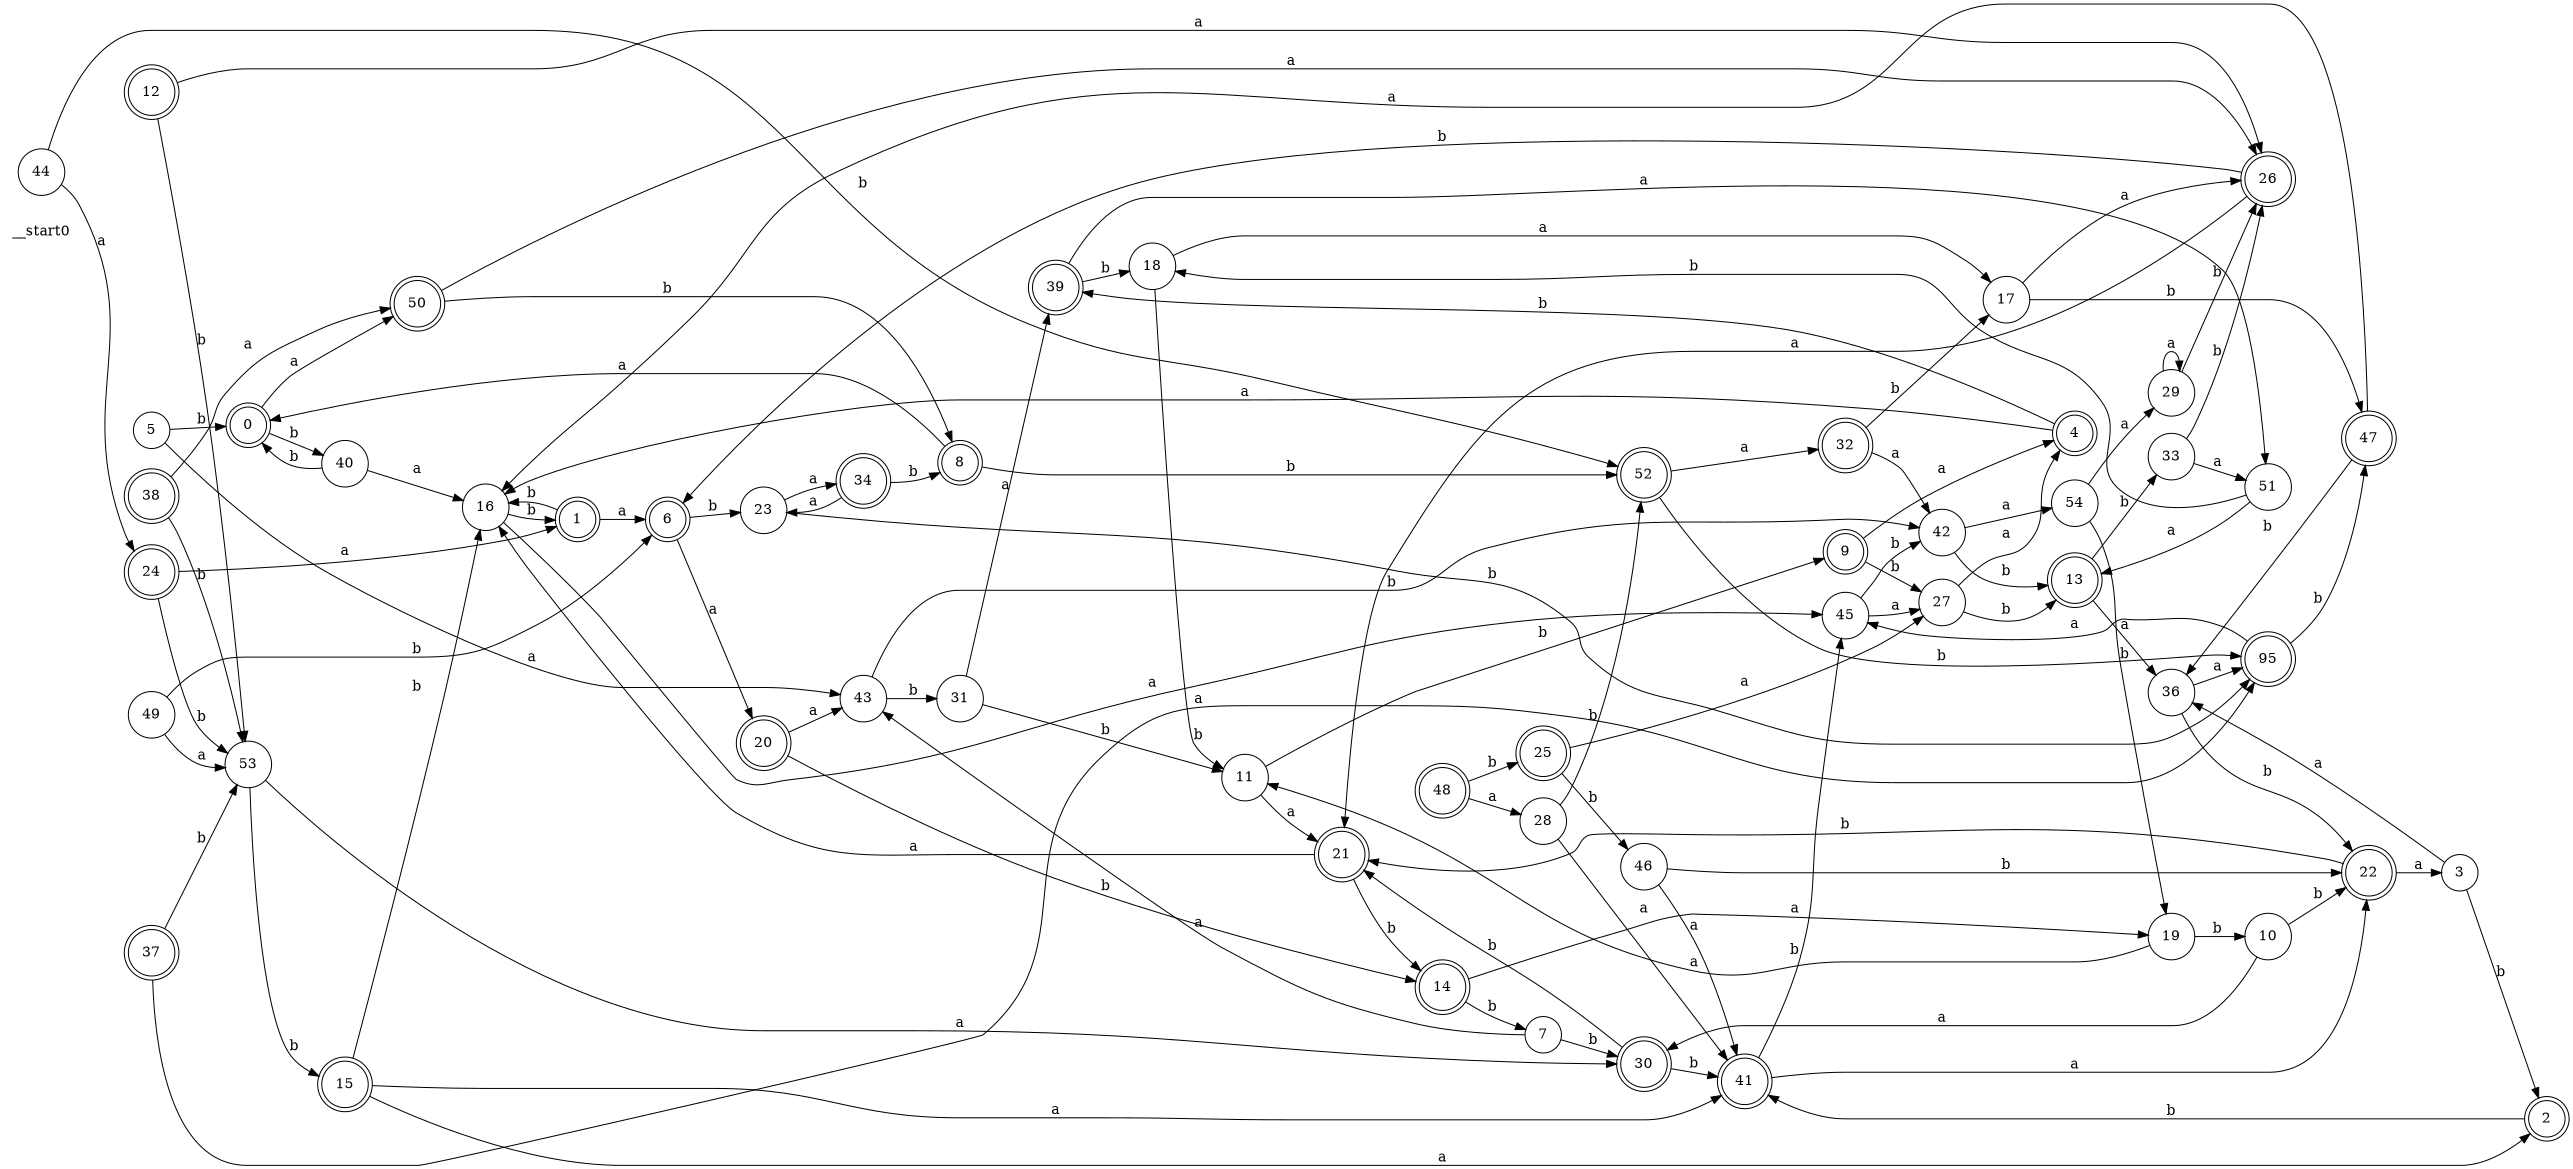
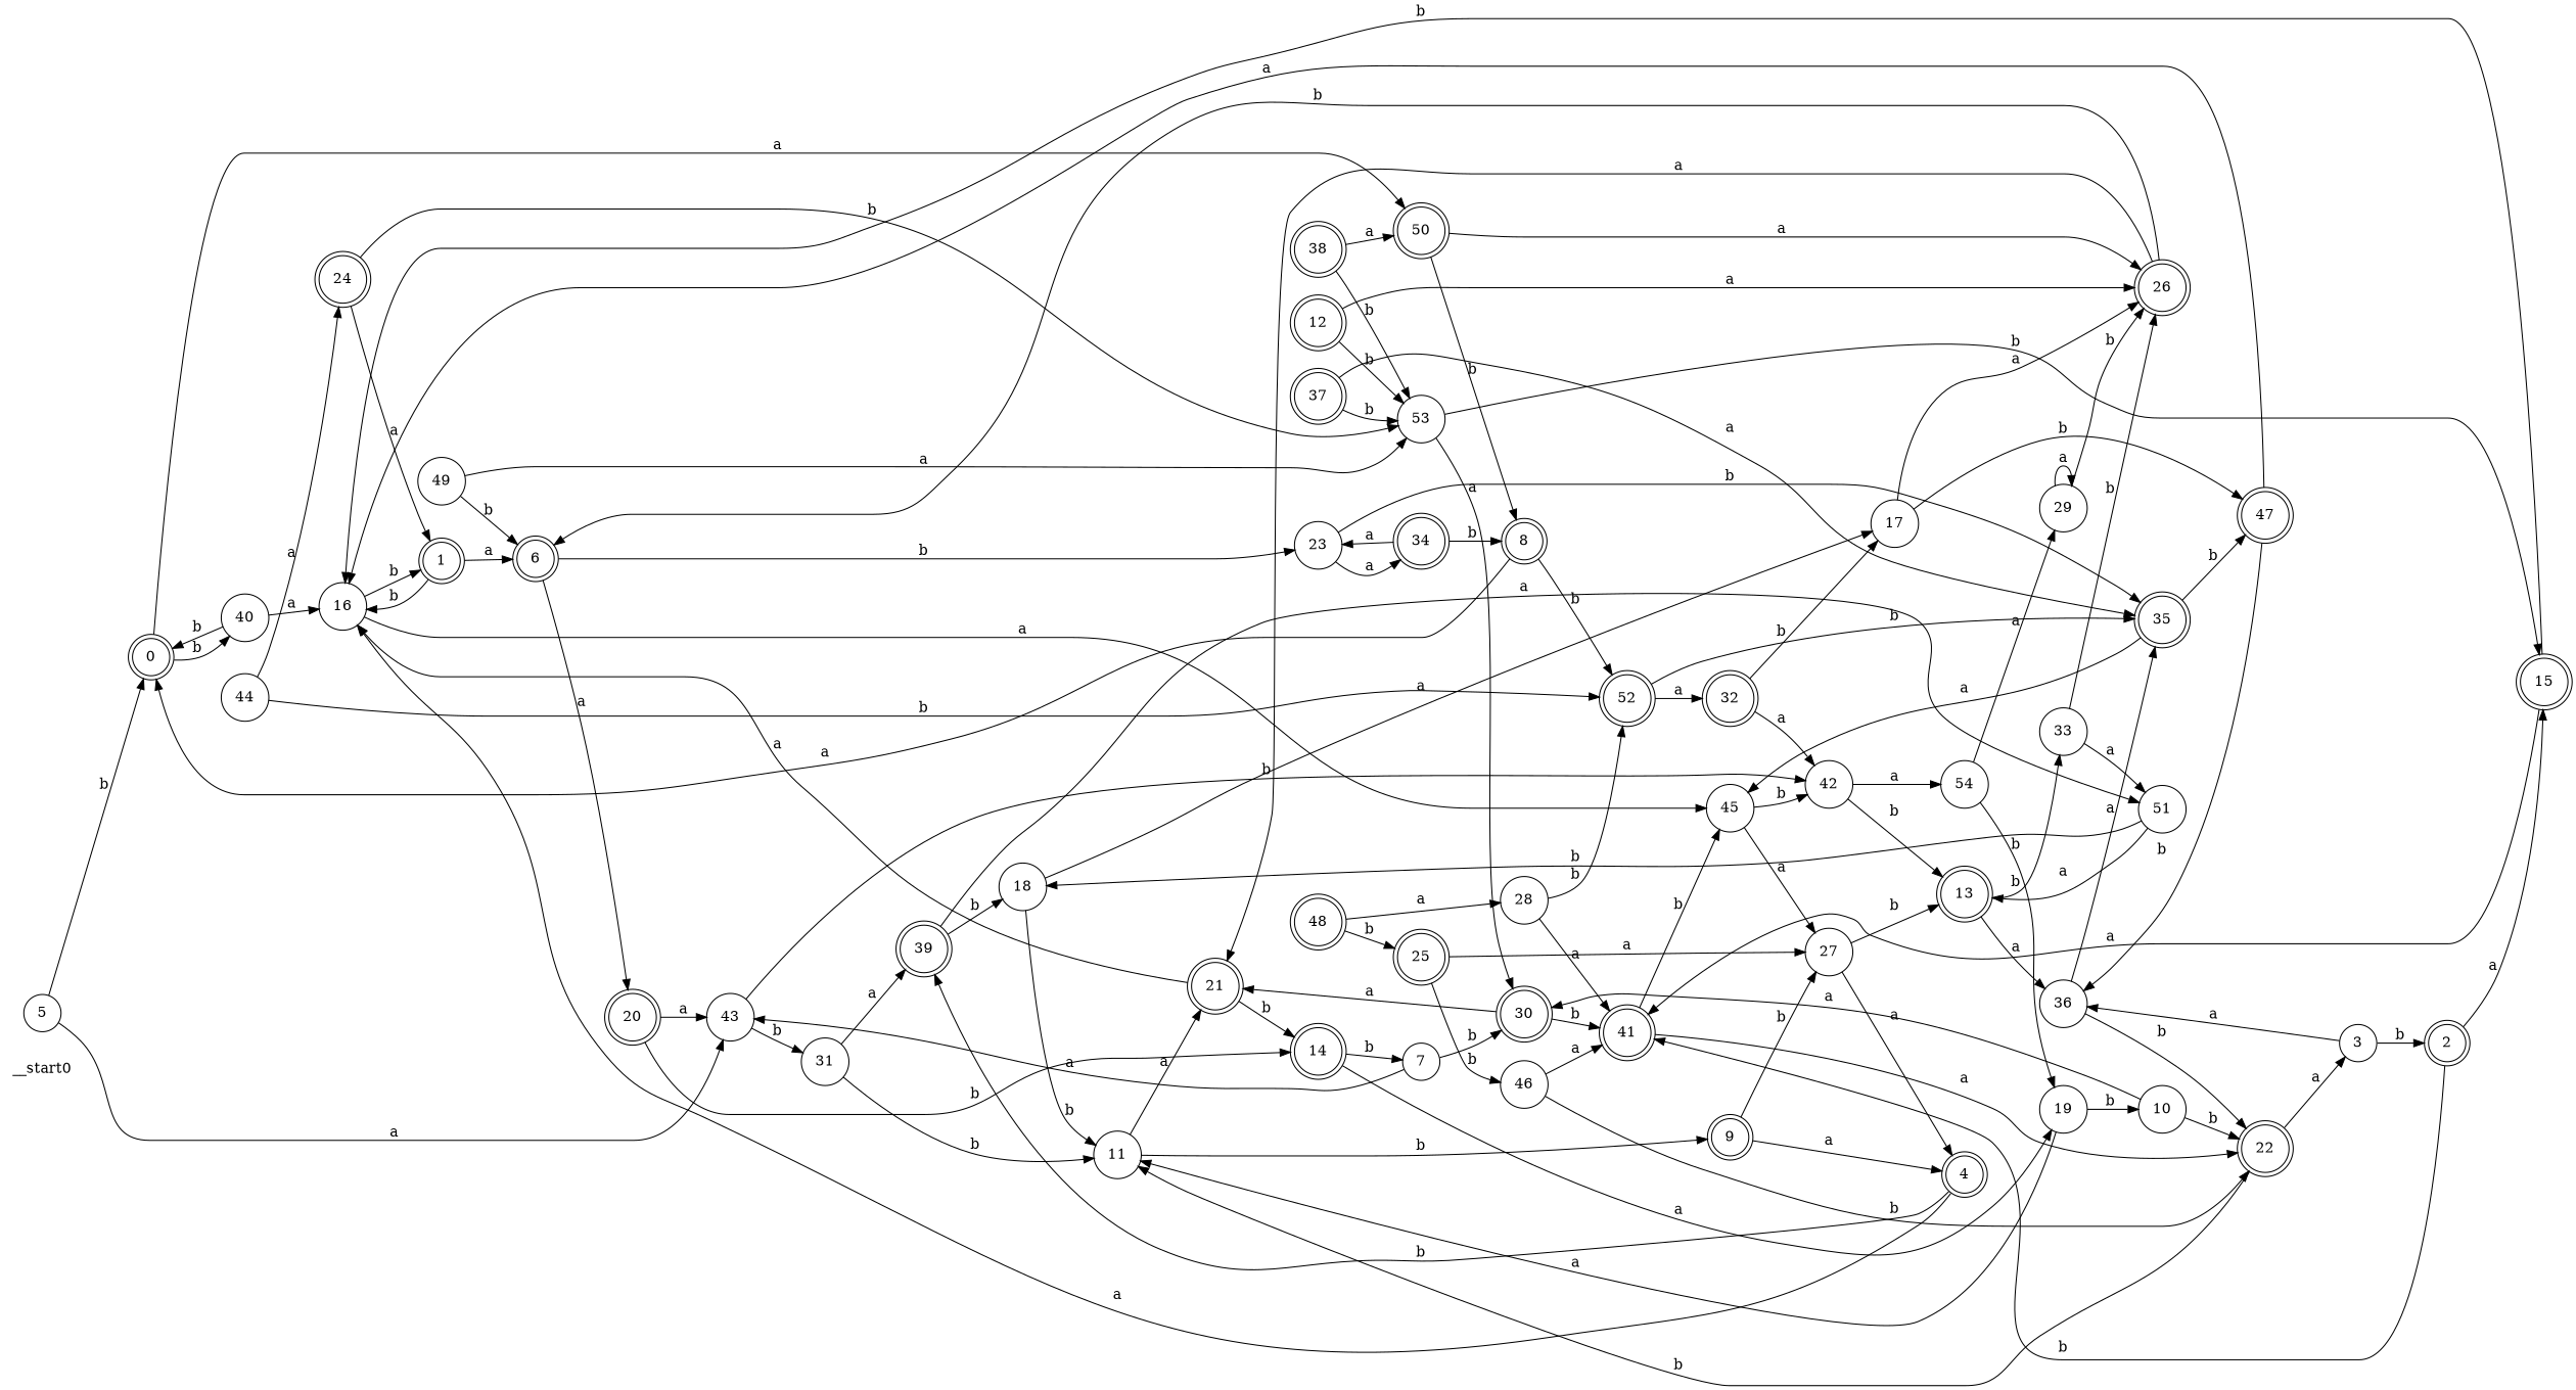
  digraph {
    rankdir=LR
    node [shape=doublecircle color=black fillcolor=white style="rounded,filled"]
    __start0 [shape=none color="" fillcolor="" style=""]
    n2 [label=0]
    n3 [label=40 shape=circle style=filled]
    n4 [label=50]
    n5 [label=16 shape=circle style=filled]
    n6 [label=8]
    n7 [label=26]
    n8 [label=1]
    n9 [label=6]
    n10 [label=20]
    n11 [label=23 shape=circle style=filled]
    n12 [label=45 shape=circle style=filled]
    n13 [label=2]
    n14 [label=15]
    n15 [label=41]
    n16 [label=22]
    n17 [label=3 shape=circle style=filled]
    n18 [label=36 shape=circle style=filled]
-   n19 [label=95]
+   n19 [label=35]
    n20 [label=4]
    n21 [label=39]
    n22 [label=18 shape=circle style=filled]
    n23 [label=51 shape=circle style=filled]
    n24 [label=5 shape=circle style=filled]
    n25 [label=43 shape=circle style=filled]
    n26 [label=31 shape=circle style=filled]
    n27 [label=42 shape=circle style=filled]
    n28 [label=14]
    n29 [label=34]
    n30 [label=7 shape=circle style=filled]
    n31 [label=30]
    n32 [label=21]
    n33 [label=52]
    n34 [label=32]
    n35 [label=9]
    n36 [label=27 shape=circle style=filled]
    n37 [label=13]
    n38 [label=10 shape=circle style=filled]
    n39 [label=11 shape=circle style=filled]
    n40 [label=12]
    n41 [label=53 shape=circle style=filled]
    n42 [label=33 shape=circle style=filled]
    n43 [label=19 shape=circle style=filled]
    n44 [label=17 shape=circle style=filled]
    n45 [label=47]
    n46 [label=24]
    n47 [label=25]
    n48 [label=46 shape=circle style=filled]
    n49 [label=28 shape=circle style=filled]
    n50 [label=29 shape=circle style=filled]
    n51 [label=54 shape=circle]
    n52 [label=37]
    n53 [label=38]
    n54 [label=44 shape=circle style=filled]
    n55 [label=48]
    n56 [label=49 shape=circle style=filled]
    n2 -> n3 [label=b]
    n2 -> n4 [label=a]
    n3 -> n2 [label=b]
    n3 -> n5 [label=a]
    n4 -> n6 [label=b]
    n4 -> n7 [label=a]
    n5 -> n8 [label=b]
    n5 -> n12 [label=a]
    n6 -> n2 [label=a]
    n6 -> n33 [label=b]
    n7 -> n9 [label=b]
    n7 -> n32 [label=a]
    n8 -> n5 [label=b]
    n8 -> n9 [label=a]
    n9 -> n10 [label=a]
    n9 -> n11 [label=b]
    n10 -> n25 [label=a]
    n10 -> n28 [label=b]
    n11 -> n19 [label=b]
    n11 -> n29 [label=a]
    n12 -> n27 [label=b]
    n12 -> n36 [label=a]
-   n14 -> n13 [label=a]
+   n13 -> n14 [label=a]
    n13 -> n15 [label=b]
    n14 -> n5 [label=b]
    n14 -> n15 [label=a]
    n15 -> n12 [label=b]
    n15 -> n16 [label=a]
    n16 -> n17 [label=a]
-   n16 -> n32 [label=b]
+   n16 -> n39 [label=b]
    n17 -> n13 [label=b]
    n17 -> n18 [label=a]
    n18 -> n16 [label=b]
    n18 -> n19 [label=a]
    n19 -> n12 [label=a]
    n19 -> n45 [label=b]
    n20 -> n5 [label=a]
    n20 -> n21 [label=b]
    n21 -> n22 [label=b]
    n21 -> n23 [label=a]
    n22 -> n39 [label=b]
    n22 -> n44 [label=a]
    n23 -> n22 [label=b]
    n23 -> n37 [label=a]
    n24 -> n2 [label=b]
    n24 -> n25 [label=a]
    n25 -> n26 [label=b]
    n25 -> n27 [label=b]
    n26 -> n21 [label=a]
    n26 -> n39 [label=b]
    n27 -> n37 [label=b]
    n27 -> n51 [label=a]
    n28 -> n30 [label=b]
    n28 -> n43 [label=a]
    n29 -> n6 [label=b]
    n29 -> n11 [label=a]
    n30 -> n25 [label=a]
    n30 -> n31 [label=b]
    n31 -> n15 [label=b]
-   n31 -> n32 [label=b]
+   n31 -> n32 [label=a]
    n32 -> n5 [label=a]
    n32 -> n28 [label=b]
    n33 -> n19 [label=b]
    n33 -> n34 [label=a]
    n34 -> n27 [label=a]
    n34 -> n44 [label=b]
    n35 -> n20 [label=a]
    n35 -> n36 [label=b]
    n36 -> n20 [label=a]
    n36 -> n37 [label=b]
    n37 -> n18 [label=a]
    n37 -> n42 [label=b]
    n38 -> n16 [label=b]
    n38 -> n31 [label=a]
    n39 -> n32 [label=a]
    n39 -> n35 [label=b]
    n40 -> n7 [label=a]
    n40 -> n41 [label=b]
    n41 -> n14 [label=b]
    n41 -> n31 [label=a]
    n42 -> n7 [label=b]
    n42 -> n23 [label=a]
    n43 -> n38 [label=b]
    n43 -> n39 [label=a]
    n44 -> n7 [label=a]
    n44 -> n45 [label=b]
    n45 -> n5 [label=a]
    n45 -> n18 [label=b]
    n46 -> n8 [label=a]
    n46 -> n41 [label=b]
    n47 -> n36 [label=a]
    n47 -> n48 [label=b]
    n48 -> n15 [label=a]
    n48 -> n16 [label=b]
    n49 -> n15 [label=a]
    n49 -> n33 [label=b]
    n50 -> n7 [label=b]
    n50 -> n50 [label=a]
    n51 -> n43 [label=b]
    n51 -> n50 [label=a]
    n52 -> n19 [label=a]
    n52 -> n41 [label=b]
    n53 -> n4 [label=a]
    n53 -> n41 [label=b]
    n54 -> n33 [label=b]
    n54 -> n46 [label=a]
    n55 -> n47 [label=b]
    n55 -> n49 [label=a]
    n56 -> n9 [label=b]
    n56 -> n41 [label=a]
  }
